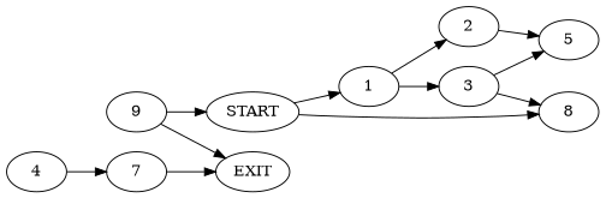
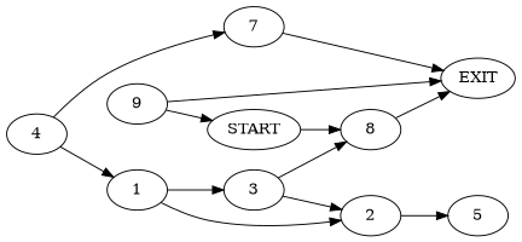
  digraph {
    rankdir=LR
    n1 [label=START]
    1
    8
    2
    3
    n6 [label=EXIT]
    9
    5
    4
    7
-   n1 -> 1
+   4 -> 1
    n1 -> 8
    1 -> 2
    1 -> 3
+   8 -> n6
    2 -> 5
    3 -> 8
-   3 -> 5
+   3 -> 2
    9 -> n1
    9 -> n6
    4 -> 7
    7 -> n6
  }
